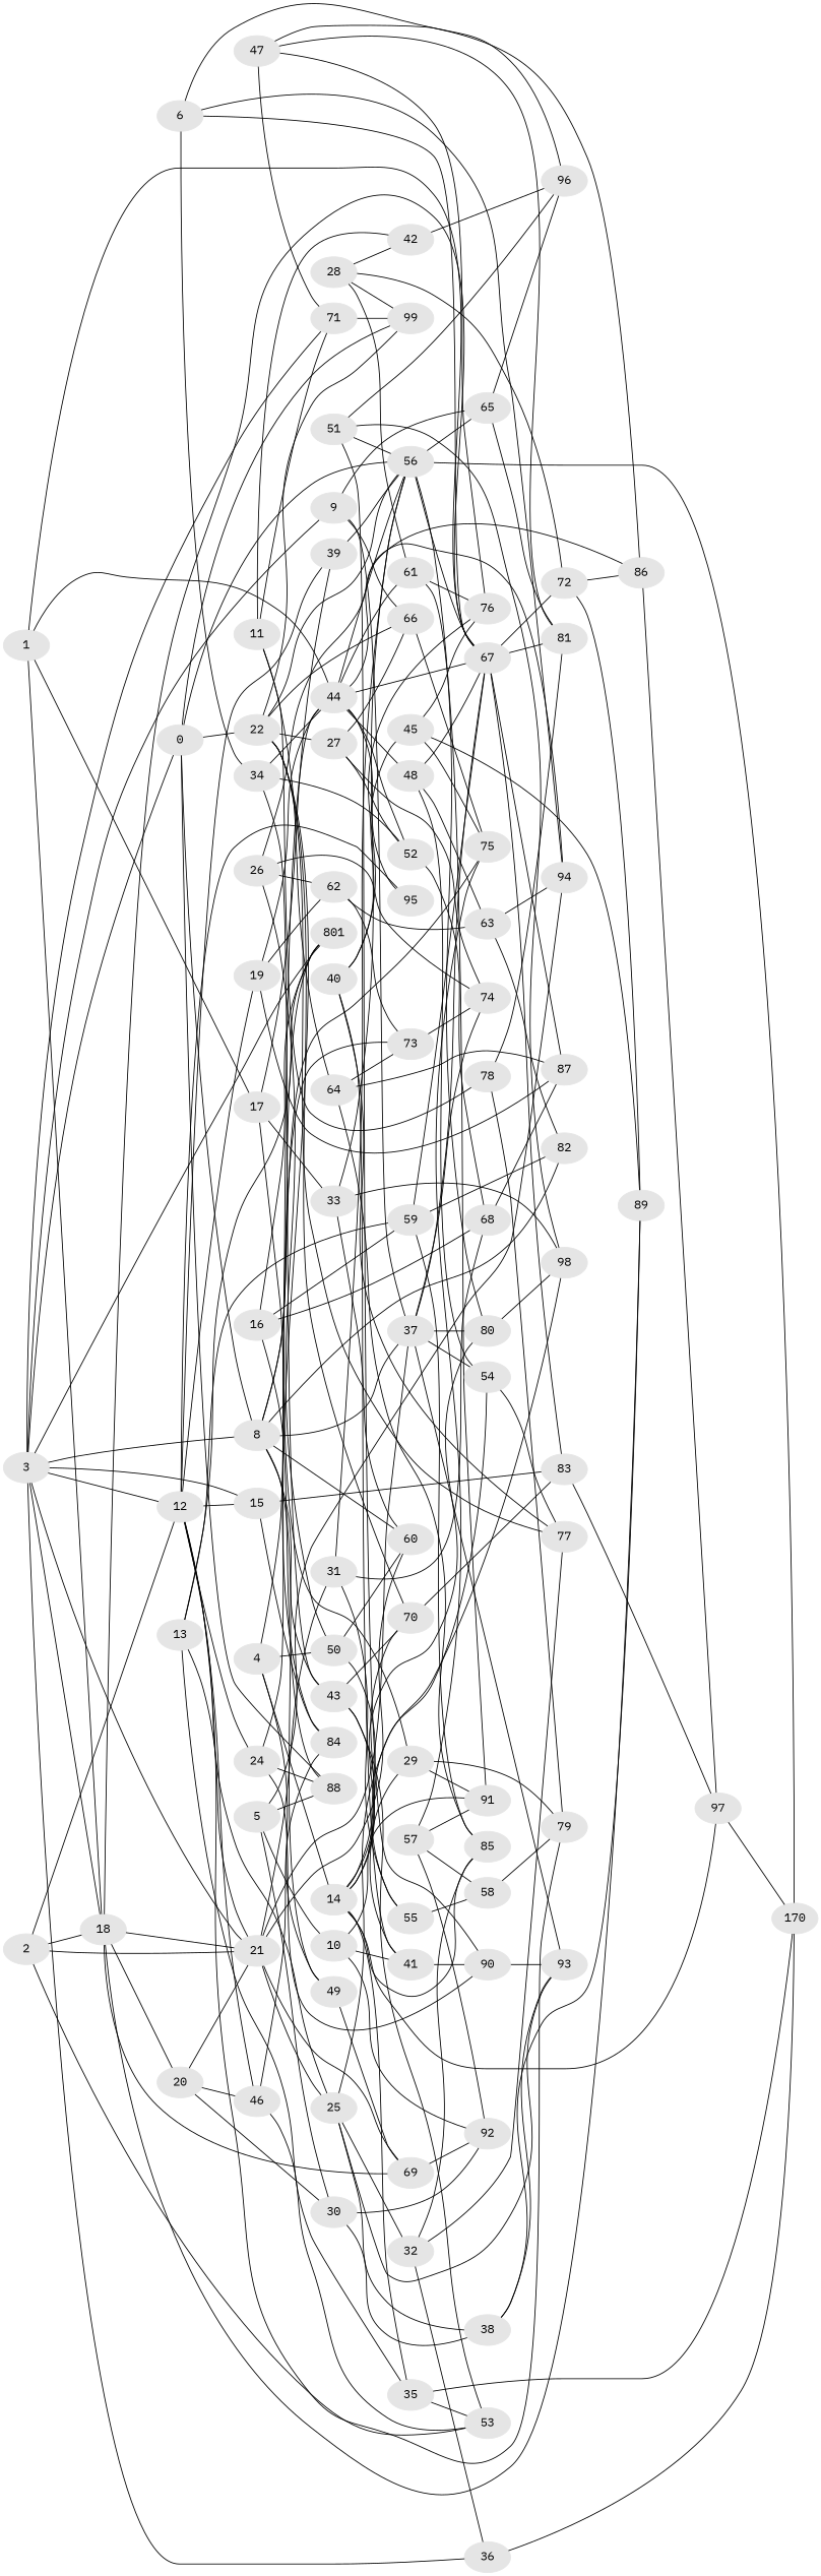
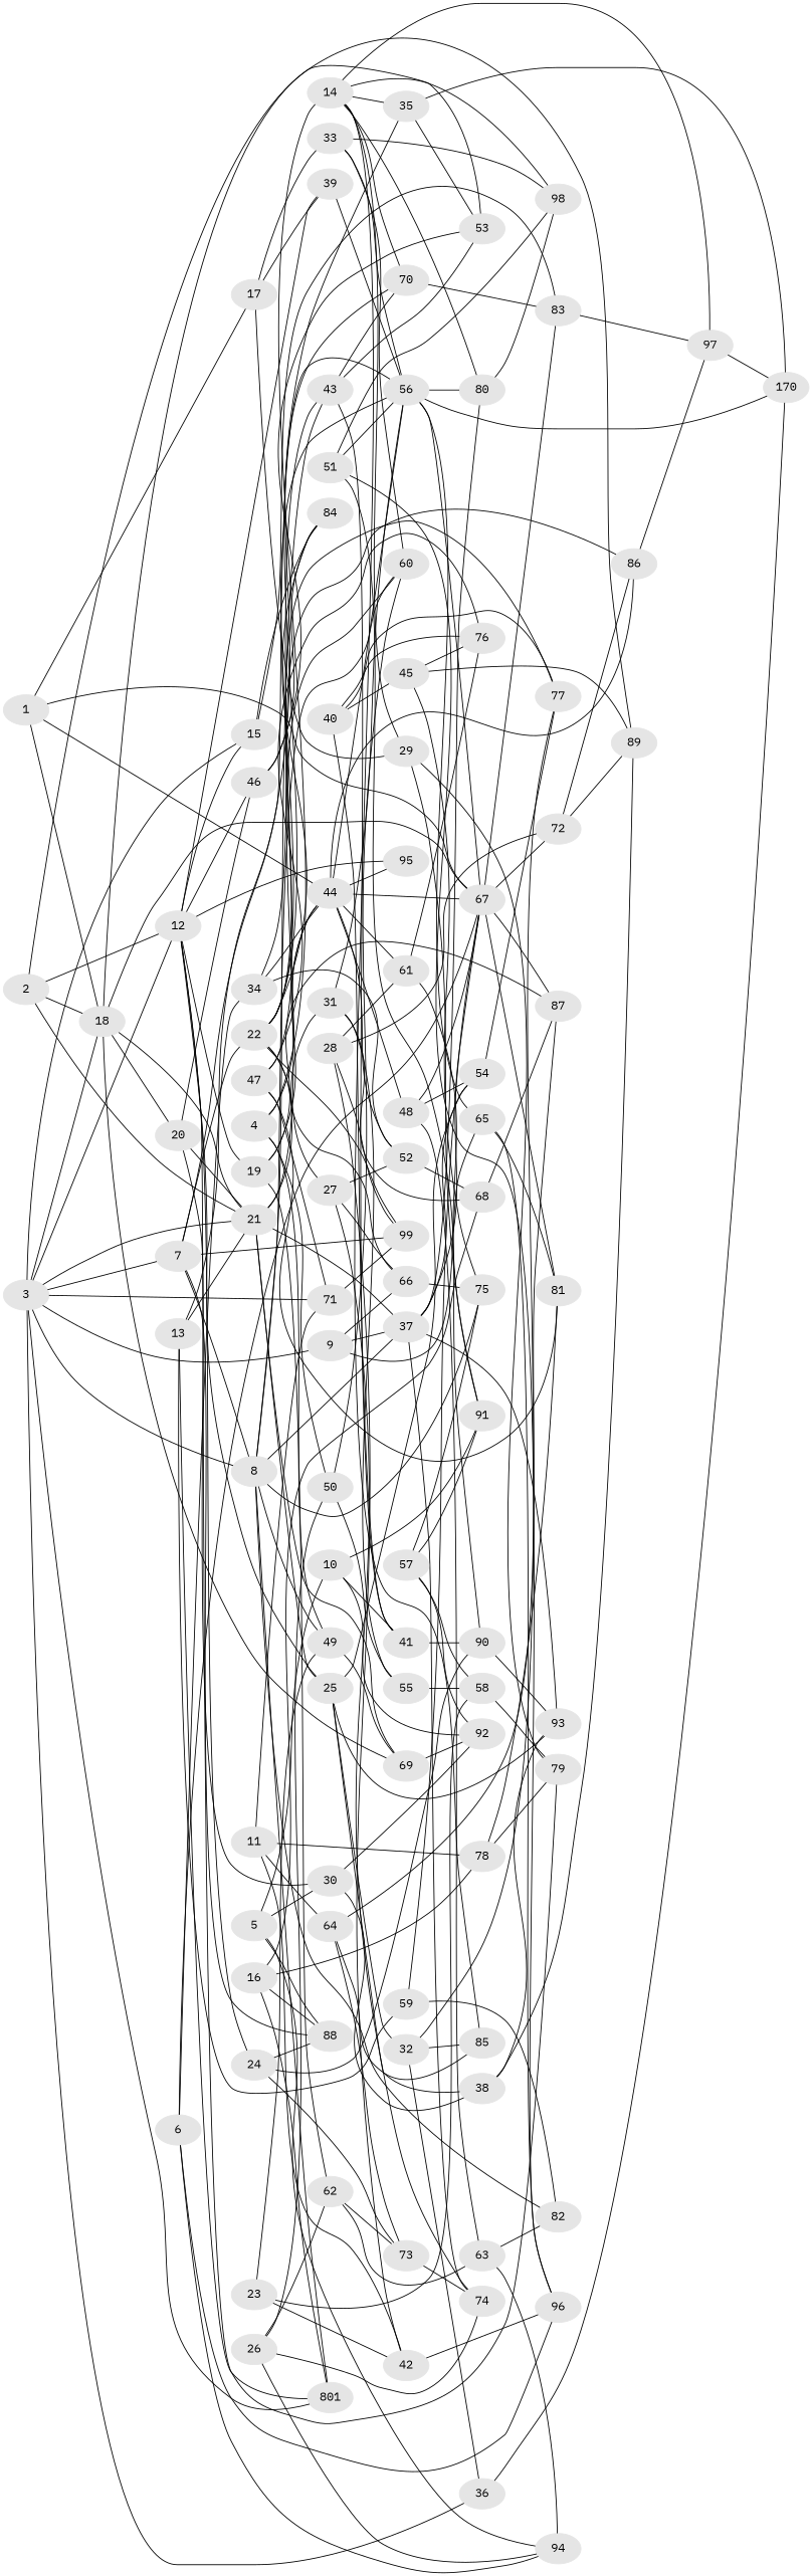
  graph {
    fontname="IBM Plex Mono"
    rankdir=LR
    node [color=gray90 fontname="IBM Plex Mono" style=filled]
    edge [fontname="IBM Plex Mono" weight=1.0]
    1
    17
    18
    44
    67
    39
    29
    33
    21
    20
    69
    89
    56
    95
    52
    61
    48
    86
    83
    87
    72
    81
    2
    12
    53
    15
    19
    24
    25
    46
    79
    37
    60
    31
    3
-   7 [label=0]
+   7
    8
    9
    36
    71
    n41 [label=801]
    88
    22
    99
    49
    43
    75
    82
    65
    66
    84
    n52 [label=170]
    80
    54
    93
    74
    4
    14
    50
    35
    70
    85
    97
    98
    55
    5
    10
    30
    94
    41
    91
    92
    38
    6
    34
    96
    27
    77
    90
    11
    42
    64
    78
    73
    62
    32
    13
    59
    16
    68
    63
+   23
    58
    26
    28
    76
    40
    45
    47
    51
    57
    1 -- 17
    1 -- 18
    1 -- 44
    1 -- 67
    17 -- 39
    17 -- 29
    17 -- 33
    18 -- 67
    18 -- 21
    18 -- 20
    18 -- 69
    18 -- 89
    44 -- 67 [weight=2.0]
    44 -- 56
    44 -- 95
    44 -- 52
    44 -- 61
    44 -- 48
    44 -- 86
    67 -- 83
    67 -- 87
    67 -- 72
    67 -- 81
    39 -- 56
    29 -- 79
    29 -- 91
    33 -- 56
    33 -- 60
    33 -- 98
    21 -- 69
    21 -- 25 [weight=3.0]
    21 -- 37
    21 -- 60
    21 -- 31
    20 -- 21
    20 -- 46
    20 -- 30
    69 -- 92
    56 -- 67
    56 -- 65
    56 -- n52
    56 -- 80
    52 -- 68
    61 -- 91
    61 -- 76
    48 -- 67
    48 -- 54
    48 -- 63
    86 -- 97
    83 -- 97
    72 -- 89
    72 -- 86
    2 -- 18
    2 -- 21
    2 -- 12
    2 -- 53
    12 -- 39
    12 -- 95 [weight=3.0]
    12 -- 15
    12 -- 19
    12 -- 24
    12 -- 25
    12 -- 46
    12 -- 79
    15 -- 83
    15 -- 84
    19 -- 44
    19 -- 87
    19 -- 62
    24 -- 88
    24 -- 90
    24 -- 73
    25 -- 54
    25 -- 93
    25 -- 38
    25 -- 32
    46 -- 53
    46 -- 84
    37 -- 67
    37 -- 80
    37 -- 54
    37 -- 93
    37 -- 74
    31 -- 56
    31 -- 55
    31 -- 68
    3 -- 18
    3 -- 21
    3 -- 12
    3 -- 15
    3 -- 7
    3 -- 8
    3 -- 9
    3 -- 36 [weight=2.0]
    3 -- 71
    3 -- n41
    7 -- 56
    7 -- 8
    7 -- 88
    7 -- 22
    7 -- 99
    8 -- 37 [weight=2.0]
    8 -- 60
    8 -- n41
    8 -- 49
    8 -- 43
    8 -- 75
    8 -- 82
    9 -- 37
    9 -- 65
    9 -- 66
    36 -- n52
    71 -- 99
    22 -- 56 [weight=2.0]
    22 -- 99
    22 -- 66
    22 -- 84 [weight=2.0]
    22 -- 70
    22 -- 27
    22 -- 77
    49 -- 69
    43 -- 53
    43 -- 70
    43 -- 41
    65 -- 81
    65 -- 96
    66 -- 75
    80 -- 98
    54 -- 77
    4 -- 44
    4 -- 49
    4 -- 14
    4 -- 50
    14 -- 29
    14 -- 80
    14 -- 35
    14 -- 70
    14 -- 85
    14 -- 97
    14 -- 98
    50 -- 60
    50 -- 55
    35 -- 53
    35 -- n52
    70 -- 83
    97 -- n52
    55 -- 58
    5 -- 88
    5 -- 10
    5 -- 30
    5 -- 94
    10 -- 41
    10 -- 91
    10 -- 92
    30 -- 92
    30 -- 38
    41 -- 90
    38 -- 89
    38 -- 93
    6 -- 67
    6 -- 94
    6 -- 34
    6 -- 96
    34 -- 44
    34 -- 52
    34 -- 43
    27 -- 52
    27 -- 66
    27 -- 74
    90 -- 93
    11 -- 71
    11 -- 42
    11 -- 64
    11 -- 78
    42 -- 96
    64 -- 87
    64 -- 85
    64 -- 73
    78 -- 81
    78 -- 79
    73 -- 74
    62 -- 73
    62 -- 63
    32 -- 36
    32 -- 85
    32 -- 77
    13 -- 21
    13 -- n41
    13 -- 35
    13 -- 59
    59 -- 67
    59 -- 82
-   59 -- 85
    16 -- n41
    16 -- 88
-   16 -- 59
+   16 -- 78
    16 -- 68
    68 -- 87
    63 -- 82
    63 -- 94
+   23 -- 49
+   23 -- 42
+   23 -- 58
    58 -- 79
    26 -- 74
    26 -- 50
    26 -- 94
    26 -- 62
    28 -- 61
    28 -- 72
    28 -- 99
    28 -- 42
    40 -- 41
    40 -- 77
    40 -- 76
    40 -- 45
    45 -- 89
    45 -- 75
    45 -- 76
    47 -- 86
    47 -- 81
    47 -- 71
    47 -- 76
    51 -- 56
    51 -- 98
    51 -- 96
    51 -- 90
    57 -- 75
    57 -- 91
    57 -- 92
    57 -- 58
  }
